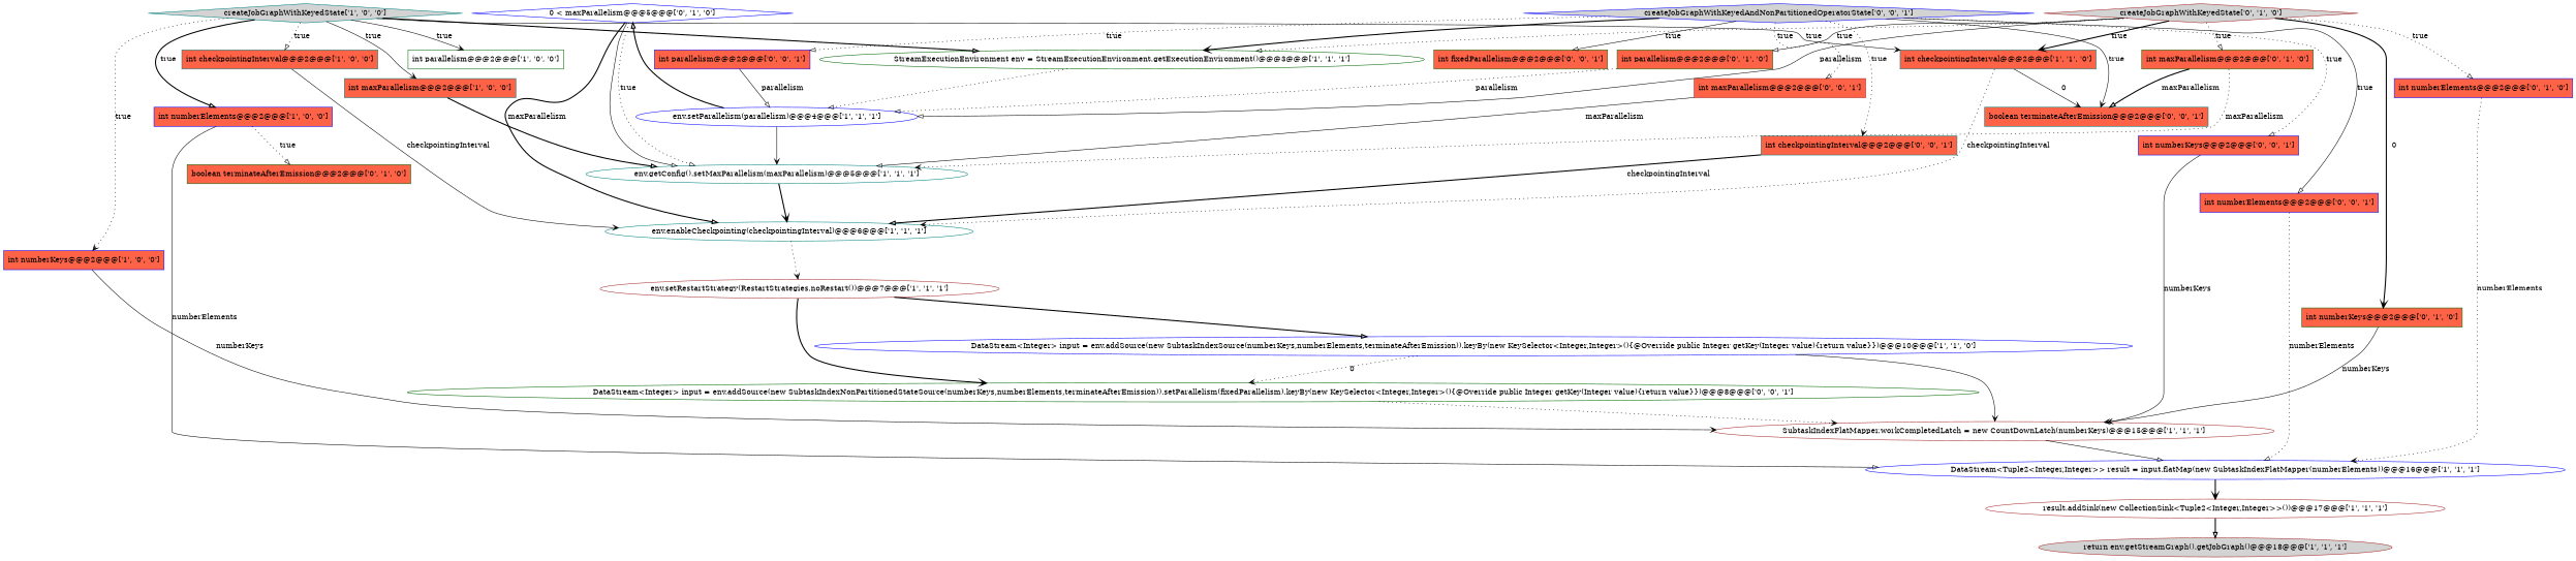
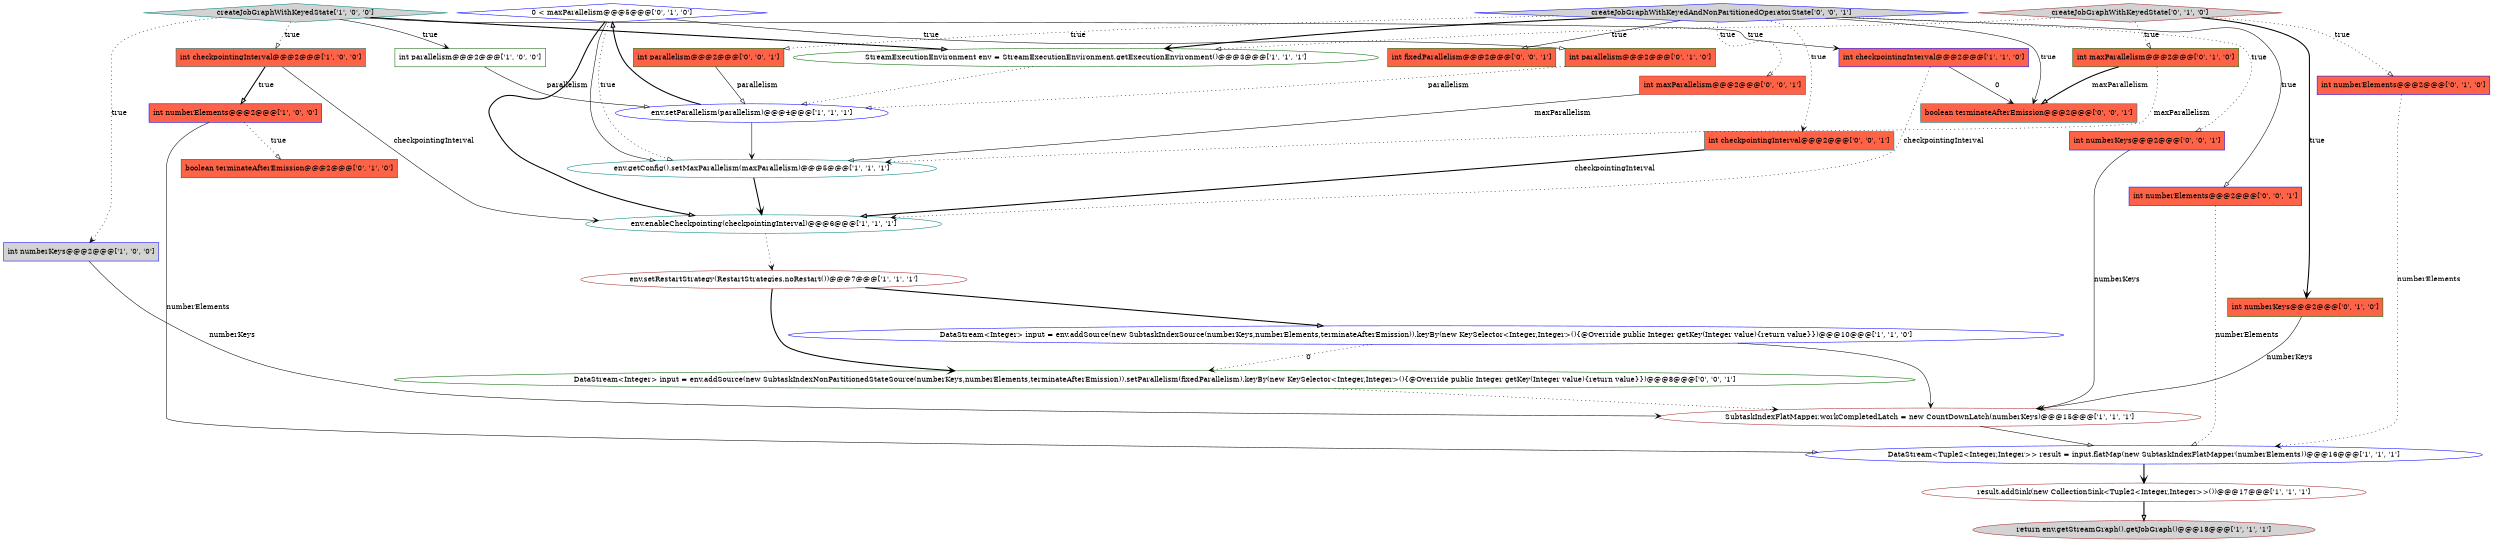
  digraph {
    node [color=blue fillcolor=tomato shape=box style=filled]
    edge [arrowhead=onormal style=dotted]
    n1 [fillcolor=white label="0 < maxParallelism@@@5@@@['0', '1', '0']" shape=diamond]
    n2 [color=teal fillcolor=white label="env.enableCheckpointing(checkpointingInterval)@@@6@@@['1', '1', '1']" shape=ellipse]
    n3 [color=teal fillcolor=white label="env.getConfig().setMaxParallelism(maxParallelism)@@@5@@@['1', '1', '1']" shape=ellipse]
    n4 [color=brown fillcolor=white label="env.setRestartStrategy(RestartStrategies.noRestart())@@@7@@@['1', '1', '1']" shape=ellipse]
    n5 [label="int numberKeys@@@2@@@['0', '0', '1']"]
    n6 [color=brown fillcolor=white label="SubtaskIndexFlatMapper.workCompletedLatch = new CountDownLatch(numberKeys)@@@15@@@['1', '1', '1']" shape=ellipse]
    n7 [fillcolor=white label="DataStream<Tuple2<Integer,Integer>> result = input.flatMap(new SubtaskIndexFlatMapper(numberElements))@@@16@@@['1', '1', '1']" shape=ellipse]
    n8 [color=darkgreen fillcolor=white label="StreamExecutionEnvironment env = StreamExecutionEnvironment.getExecutionEnvironment()@@@3@@@['1', '1', '1']" shape=ellipse]
    n9 [fillcolor=white label="env.setParallelism(parallelism)@@@4@@@['1', '1', '1']" shape=ellipse]
-   n10 [color=teal label="int checkpointingInterval@@@2@@@['1', '1', '0']"]
+   n10 [label="int checkpointingInterval@@@2@@@['1', '1', '0']"]
    n11 [color=teal label="boolean terminateAfterEmission@@@2@@@['0', '0', '1']"]
    n12 [label="int numberElements@@@2@@@['0', '1', '0']"]
    n13 [color=brown fillcolor=white label="result.addSink(new CollectionSink<Tuple2<Integer,Integer>>())@@@17@@@['1', '1', '1']" shape=ellipse]
    n14 [color=teal label="int checkpointingInterval@@@2@@@['0', '0', '1']"]
    n15 [color=teal label="int checkpointingInterval@@@2@@@['1', '0', '0']"]
    n16 [color=brown fillcolor=lightgray label="return env.getStreamGraph().getJobGraph()@@@18@@@['1', '1', '1']" shape=ellipse]
    n17 [color=teal fillcolor=lightgray label="createJobGraphWithKeyedState['1', '0', '0']" shape=diamond]
    n18 [label="int numberElements@@@2@@@['1', '0', '0']"]
    n19 [color=darkgreen fillcolor=white label="int parallelism@@@2@@@['1', '0', '0']"]
-   n20 [label="int numberKeys@@@2@@@['1', '0', '0']"]
-   n21 [color=teal label="int maxParallelism@@@2@@@['1', '0', '0']"]
+   n20 [fillcolor=lightgray label="int numberKeys@@@2@@@['1', '0', '0']"]
    n22 [color=darkgreen label="boolean terminateAfterEmission@@@2@@@['0', '1', '0']"]
    n23 [color=darkgreen label="int parallelism@@@2@@@['0', '1', '0']"]
    n24 [color=darkgreen label="int fixedParallelism@@@2@@@['0', '0', '1']"]
    n25 [color=brown fillcolor=lightgray label="createJobGraphWithKeyedState['0', '1', '0']" shape=diamond]
    n26 [color=darkgreen label="int maxParallelism@@@2@@@['0', '1', '0']"]
    n27 [color=darkgreen label="int numberKeys@@@2@@@['0', '1', '0']"]
    n28 [color=darkgreen fillcolor=white label="DataStream<Integer> input = env.addSource(new SubtaskIndexNonPartitionedStateSource(numberKeys,numberElements,terminateAfterEmission)).setParallelism(fixedParallelism).keyBy(new KeySelector<Integer,Integer>(){@Override public Integer getKey(Integer value){return value}})@@@8@@@['0', '0', '1']" shape=ellipse]
-   n29 [label="int parallelism@@@2@@@['0', '0', '1']"]
+   n29 [color=darkgreen label="int parallelism@@@2@@@['0', '0', '1']"]
    n30 [fillcolor=lightgray label="createJobGraphWithKeyedAndNonPartitionedOperatorState['0', '0', '1']" shape=diamond]
    n31 [color=brown label="int maxParallelism@@@2@@@['0', '0', '1']"]
    n32 [label="int numberElements@@@2@@@['0', '0', '1']"]
    n33 [fillcolor=white label="DataStream<Integer> input = env.addSource(new SubtaskIndexSource(numberKeys,numberElements,terminateAfterEmission)).keyBy(new KeySelector<Integer,Integer>(){@Override public Integer getKey(Integer value){return value}})@@@10@@@['1', '1', '0']" shape=ellipse]
    n1 -> n2 [style=bold]
    n1 -> n3 [label=true]
    n1 -> n3 [style=solid]
    n2 -> n4 [arrowhead=vee]
    n3 -> n2 [arrowhead=vee style=bold]
    n4 -> n28 [arrowhead=vee style=bold]
    n4 -> n33 [style=bold]
    n5 -> n6 [arrowhead=vee label=numberKeys style=solid]
    n6 -> n7 [style=solid]
    n7 -> n13 [arrowhead=vee style=bold]
    n8 -> n9
    n9 -> n1 [style=bold]
    n9 -> n3 [arrowhead=vee style=solid]
    n10 -> n2 [arrowhead=vee label=checkpointingInterval]
    n10 -> n11 [arrowhead=vee label=0 style=solid]
    n12 -> n7 [arrowhead=vee label=numberElements]
    n13 -> n16 [style=bold]
    n14 -> n2 [label=checkpointingInterval style=bold]
    n15 -> n2 [arrowhead=vee label=checkpointingInterval style=solid]
    n17 -> n8 [style=bold]
    n17 -> n10 [arrowhead=vee label=true style=solid]
    n17 -> n15 [label=true]
-   n17 -> n18 [label=true style=bold]
+   n15 -> n18 [label=true style=bold]
    n17 -> n19 [arrowhead=vee label=true style=solid]
    n17 -> n20 [arrowhead=vee label=true]
-   n17 -> n21 [arrowhead=vee label=true style=solid]
    n18 -> n7 [label=numberElements style=solid]
    n18 -> n22 [label=true]
-   n25 -> n9 [label=parallelism style=solid]
+   n19 -> n9 [label=parallelism style=solid]
    n20 -> n6 [arrowhead=vee label=numberKeys style=solid]
-   n21 -> n3 [label=maxParallelism style=bold]
    n23 -> n9 [label=parallelism]
    n25 -> n8
-   n25 -> n10 [arrowhead=vee label=true style=bold]
    n25 -> n12 [label=true]
-   n25 -> n23 [label=true style=solid]
+   n1 -> n23 [label=true style=solid]
    n25 -> n26 [label=true]
-   n25 -> n27 [arrowhead=vee label=0 style=bold]
+   n25 -> n27 [arrowhead=vee label=true style=bold]
    n26 -> n3 [arrowhead=vee label=maxParallelism]
    n26 -> n11 [label=maxParallelism style=bold]
    n27 -> n6 [arrowhead=vee label=numberKeys style=solid]
    n28 -> n6 [arrowhead=vee]
    n29 -> n9 [label=parallelism style=solid]
    n30 -> n5 [label=true]
    n30 -> n8 [arrowhead=vee style=bold]
    n30 -> n11 [arrowhead=vee label=true style=solid]
    n30 -> n14 [arrowhead=vee label=true]
    n30 -> n24 [label=true style=solid]
    n30 -> n29 [label=true]
    n30 -> n31 [label=true]
    n30 -> n32 [label=true style=solid]
    n31 -> n3 [label=maxParallelism style=solid]
    n32 -> n7 [label=numberElements]
    n33 -> n6 [arrowhead=vee style=solid]
    n33 -> n28 [arrowhead=vee label=0]
  }
